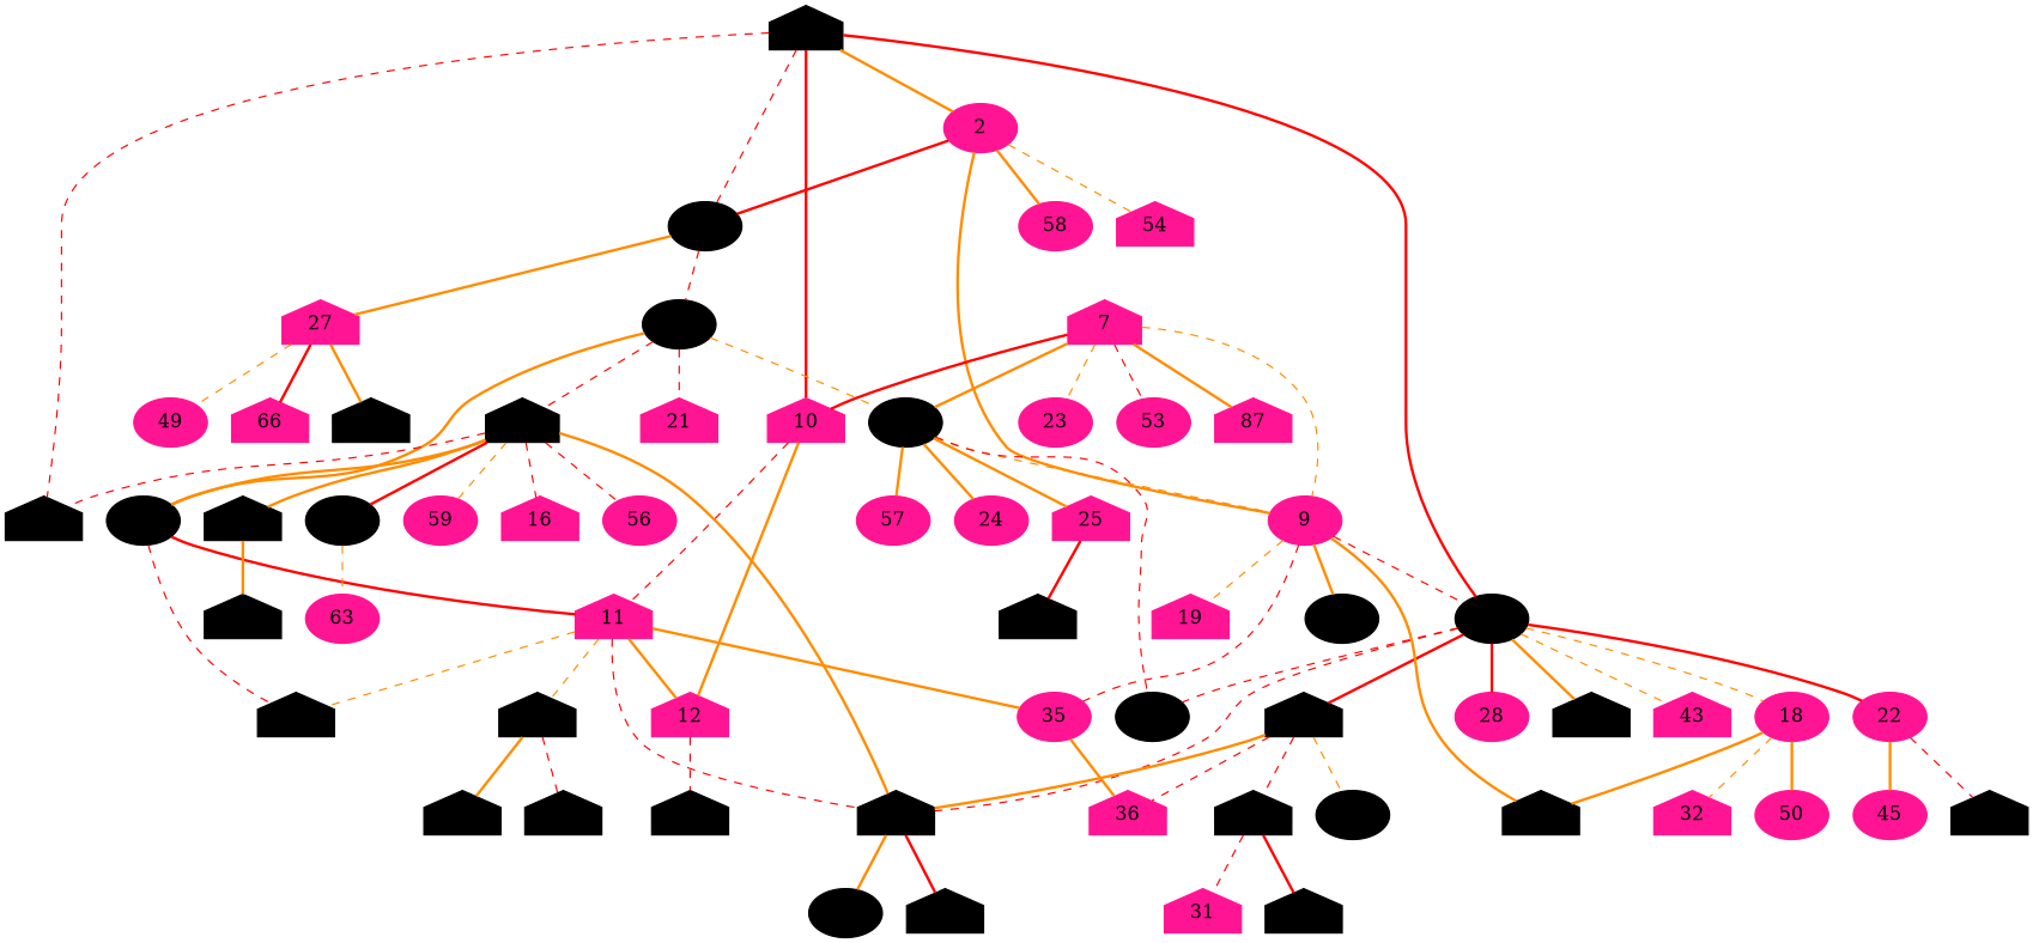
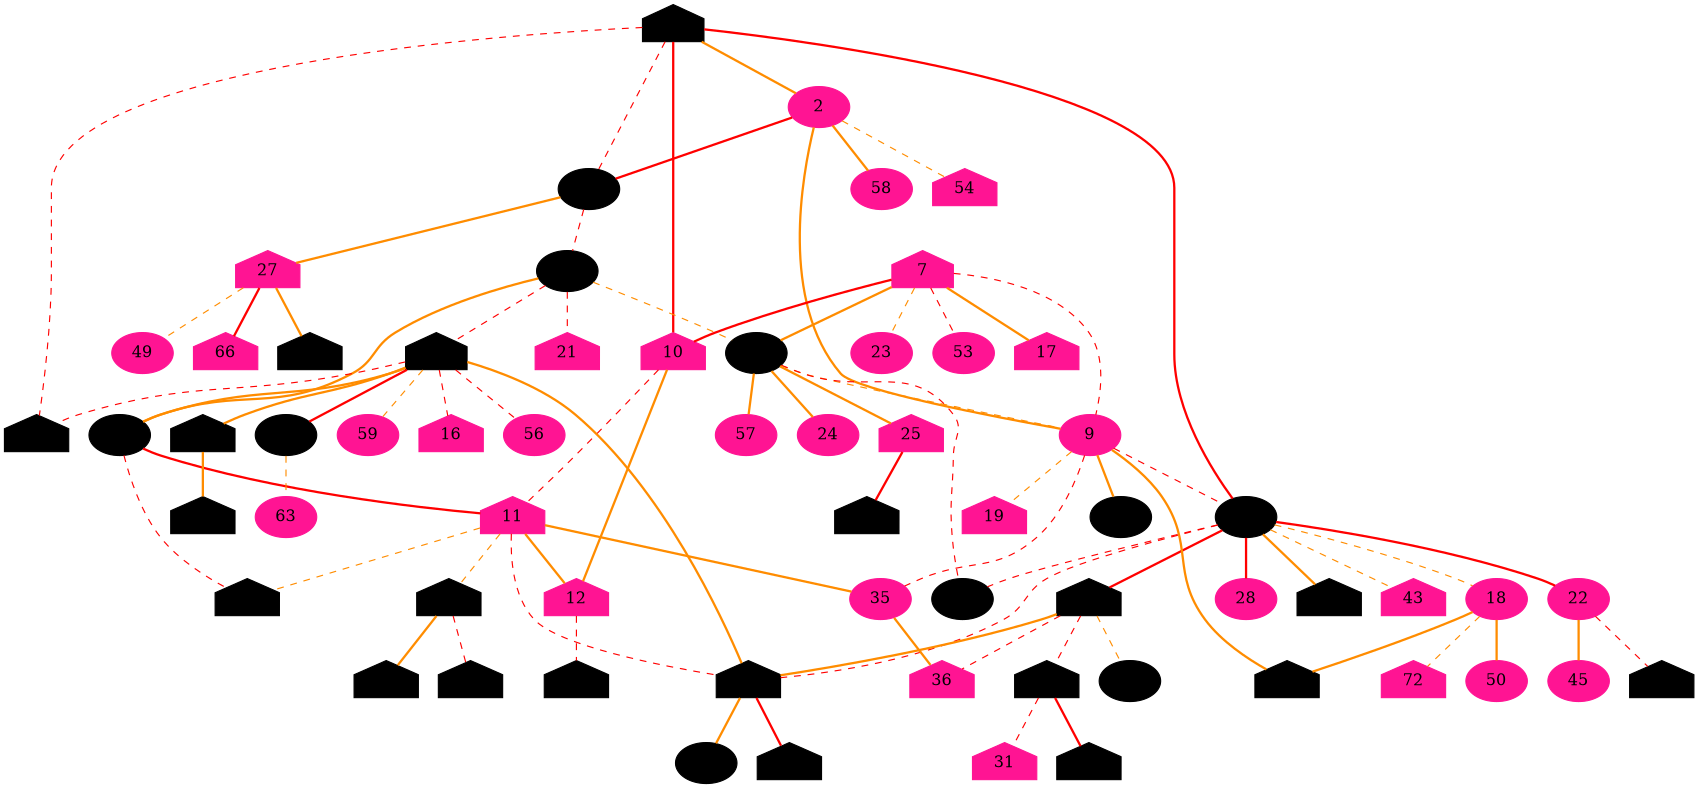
  graph {
    node [color=deeppink shape=house style=filled]
    edge [color=darkorange style=bold]
    1 [color=black]
    2 [shape=ellipse]
    3 [color=black shape=ellipse]
    10
    13 [color=black shape=ellipse]
    20 [color=black]
    9 [shape=ellipse]
    54
    58 [shape=ellipse]
    4 [color=black shape=ellipse]
    27
    11
    12
    15 [color=black]
    41 [color=black shape=ellipse]
    14 [color=black]
    18 [shape=ellipse]
    22 [shape=ellipse]
    28 [shape=ellipse]
    38 [color=black]
    43
    19
    30 [color=black shape=ellipse]
    35 [shape=ellipse]
    37 [color=black]
    5 [color=black]
    6 [color=black shape=ellipse]
    8 [color=black shape=ellipse]
    21
    34 [color=black]
    49 [shape=ellipse]
    n32 [label=66]
    16
    44 [color=black]
    46 [color=black shape=ellipse]
    56 [shape=ellipse]
    59 [shape=ellipse]
    29 [color=black]
    24 [shape=ellipse]
    25
    57 [shape=ellipse]
    39 [color=black shape=ellipse]
    55 [color=black]
    48 [color=black]
    63 [shape=ellipse]
    40 [color=black]
    7
-   17 [label=87]
+   17
    23 [shape=ellipse]
    53 [shape=ellipse]
    62 [color=black]
    36
    47 [color=black]
    42 [color=black]
    60 [color=black]
    26 [color=black]
    52 [color=black shape=ellipse]
-   32
+   32 [label=72]
    50 [shape=ellipse]
    45 [shape=ellipse]
    51 [color=black]
    31
    33 [color=black]
    1 -- 2
    1 -- 3 [color=red style=dashed]
    1 -- 10 [color=red]
    1 -- 13 [color=red]
    1 -- 20 [color=red style=dashed]
    2 -- 3 [color=red]
    2 -- 9
    2 -- 54 [style=dashed]
    2 -- 58
    3 -- 4 [color=red style=dashed]
    3 -- 27
    10 -- 11 [color=red style=dashed]
    10 -- 12
    13 -- 15 [color=red style=dashed]
    13 -- 41 [color=red style=dashed]
    13 -- 14 [color=red]
    13 -- 18 [style=dashed]
    13 -- 22 [color=red]
    13 -- 28 [color=red]
    13 -- 38
    13 -- 43 [style=dashed]
    9 -- 13 [color=red style=dashed]
    9 -- 19 [style=dashed]
    9 -- 30
    9 -- 35 [color=red style=dashed]
    9 -- 37
    4 -- 5 [color=red style=dashed]
    4 -- 6
    4 -- 8 [style=dashed]
    4 -- 21 [color=red style=dashed]
    27 -- 34
    27 -- 49 [style=dashed]
    27 -- n32 [color=red]
    11 -- 12
    11 -- 15 [color=red style=dashed]
    11 -- 35
    11 -- 29 [style=dashed]
    11 -- 40 [style=dashed]
    12 -- 47 [color=red style=dashed]
    15 -- 39
    15 -- 55 [color=red]
    14 -- 15
    14 -- 36 [color=red style=dashed]
    14 -- 26 [color=red style=dashed]
    14 -- 52 [style=dashed]
    18 -- 37
    18 -- 32 [style=dashed]
    18 -- 50
    22 -- 45
    22 -- 51 [color=red style=dashed]
    35 -- 36
    5 -- 20 [color=red style=dashed]
    5 -- 15
    5 -- 6
    5 -- 16 [color=red style=dashed]
    5 -- 44
    5 -- 46 [color=red]
    5 -- 56 [color=red style=dashed]
    5 -- 59 [style=dashed]
    6 -- 11 [color=red]
    6 -- 29 [color=red style=dashed]
    8 -- 9 [style=dashed]
    8 -- 41 [color=red style=dashed]
    8 -- 24
    8 -- 25
    8 -- 57
    44 -- 48
    46 -- 63 [style=dashed]
    25 -- 62 [color=red]
    40 -- 42 [color=red style=dashed]
    40 -- 60
    7 -- 10 [color=red]
-   7 -- 9 [style=dashed]
+   7 -- 9 [color=red style=dashed]
    7 -- 8
    7 -- 17
    7 -- 23 [style=dashed]
    7 -- 53 [color=red style=dashed]
    26 -- 31 [color=red style=dashed]
    26 -- 33 [color=red]
  }
